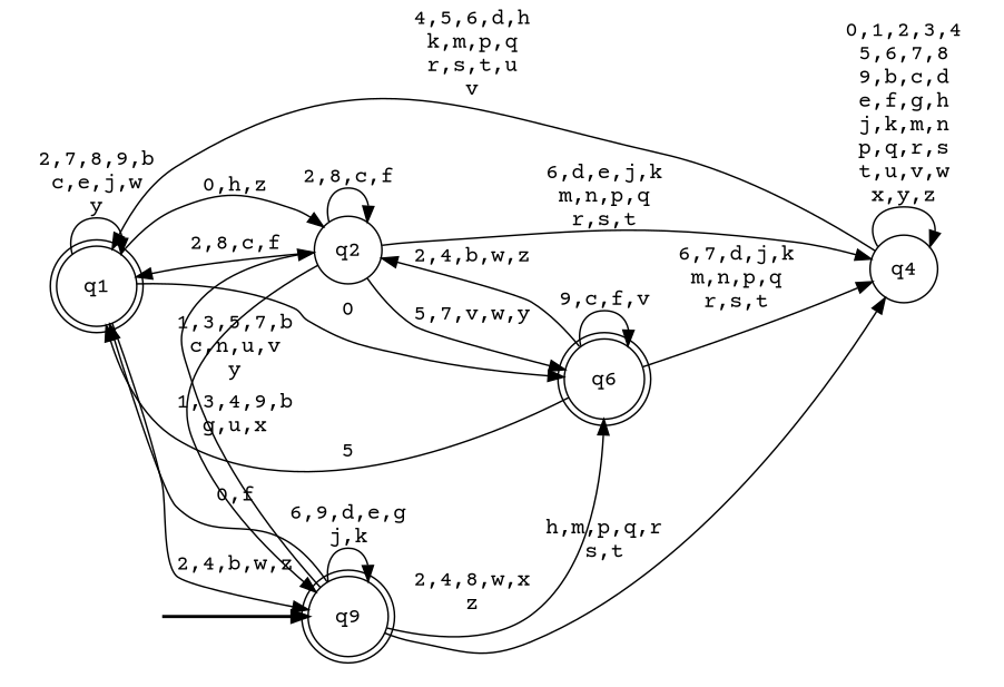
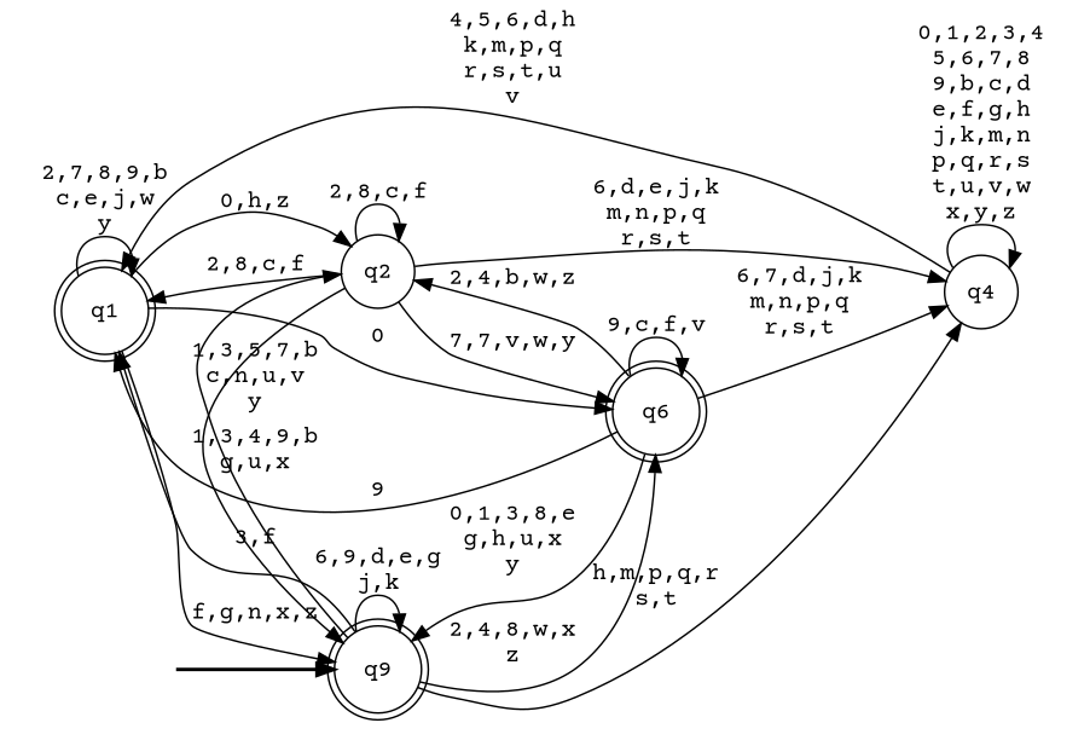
  digraph {
    fontname="Courier Prime"
    rankdir=LR
    node [fontname="Courier Prime" shape=doublecircle style="rounded,filled" color=black fillcolor=white]
    edge [fontname="Courier Prime"]
    __start0 [height=0 shape=none style=invis width=0 color="" fillcolor=""]
    n2 [label=q9]
    n3 [label=q1]
    n4 [label=q2 shape=circle style=filled]
    n5 [label=q6]
    n6 [label=q4 shape=circle style=filled]
    subgraph cluster_1 {
      nodesep=0.15
      ranksep=0.15
      style=invis
      __start0
      n2
    }
    __start0 -> n2 [penwidth=2]
    n2 -> n2 [label="6,9,d,e,g\nj,k"]
-   n2 -> n3 [label="0,f"]
+   n2 -> n3 [label="3,f"]
    n2 -> n4 [label="1,3,5,7,b\nc,n,u,v\ny"]
    n2 -> n5 [label="2,4,8,w,x\nz"]
    n2 -> n6 [label="h,m,p,q,r\ns,t"]
-   n3 -> n2 [label="2,4,b,w,z"]
+   n3 -> n2 [label="f,g,n,x,z"]
    n3 -> n3 [label="2,7,8,9,b\nc,e,j,w\ny"]
    n3 -> n4 [label="0,h,z"]
    n3 -> n5 [label=0]
    n4 -> n2 [label="1,3,4,9,b\ng,u,x"]
    n4 -> n3 [label="2,8,c,f"]
    n4 -> n4 [label="2,8,c,f"]
-   n4 -> n5 [label="5,7,v,w,y"]
+   n4 -> n5 [label="7,7,v,w,y"]
    n4 -> n6 [label="6,d,e,j,k\nm,n,p,q\nr,s,t"]
-   n5 -> n3 [label=5]
+   n5 -> n2 [label="0,1,3,8,e\ng,h,u,x\ny"]
+   n5 -> n3 [label=9]
    n5 -> n4 [label="2,4,b,w,z"]
    n5 -> n5 [label="9,c,f,v"]
    n5 -> n6 [label="6,7,d,j,k\nm,n,p,q\nr,s,t"]
    n6 -> n3 [label="4,5,6,d,h\nk,m,p,q\nr,s,t,u\nv"]
    n6 -> n6 [label="0,1,2,3,4\n5,6,7,8\n9,b,c,d\ne,f,g,h\nj,k,m,n\np,q,r,s\nt,u,v,w\nx,y,z"]
  }
